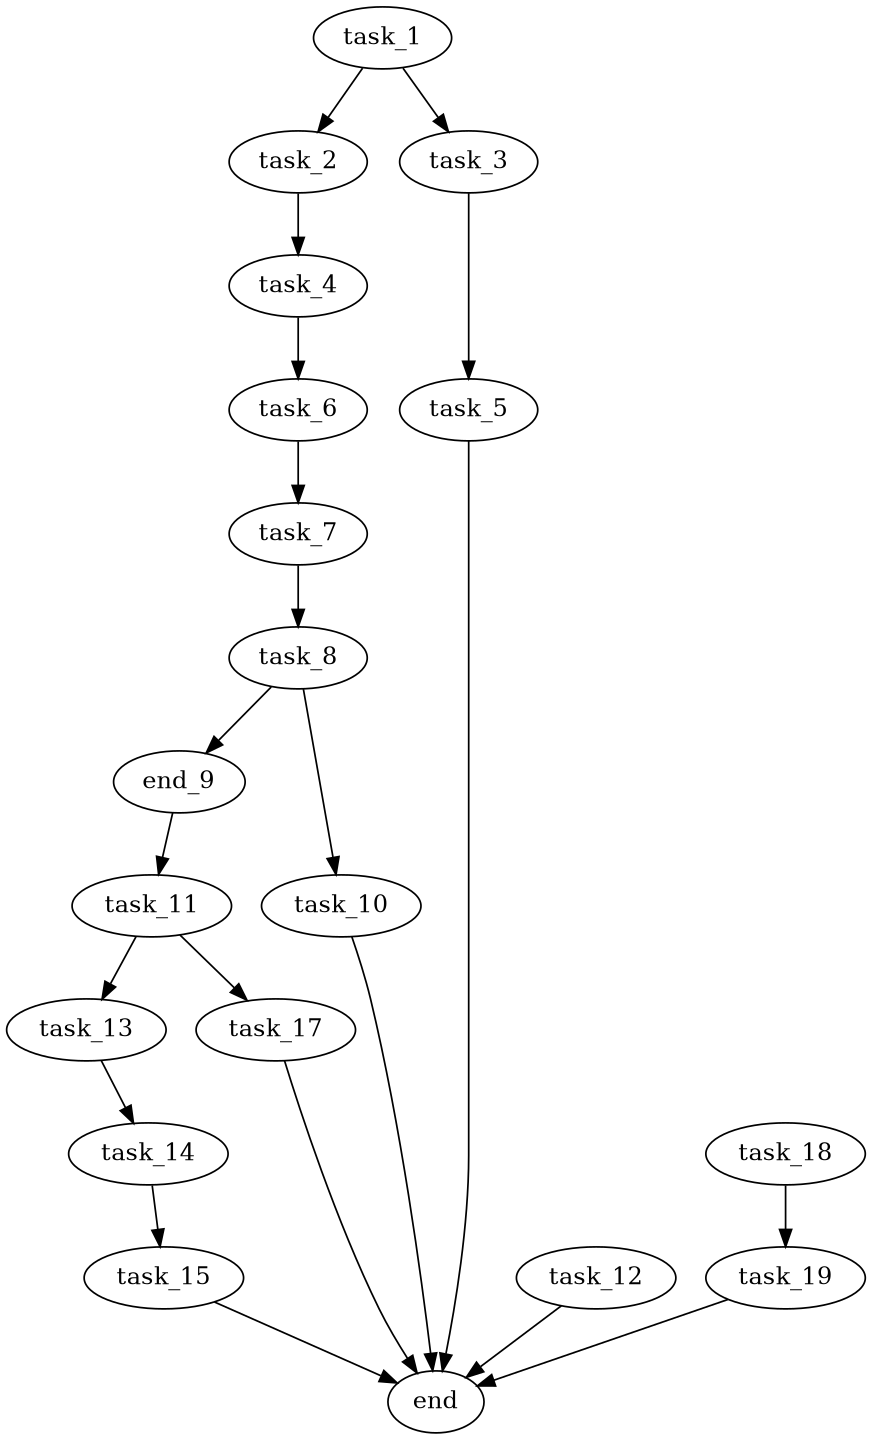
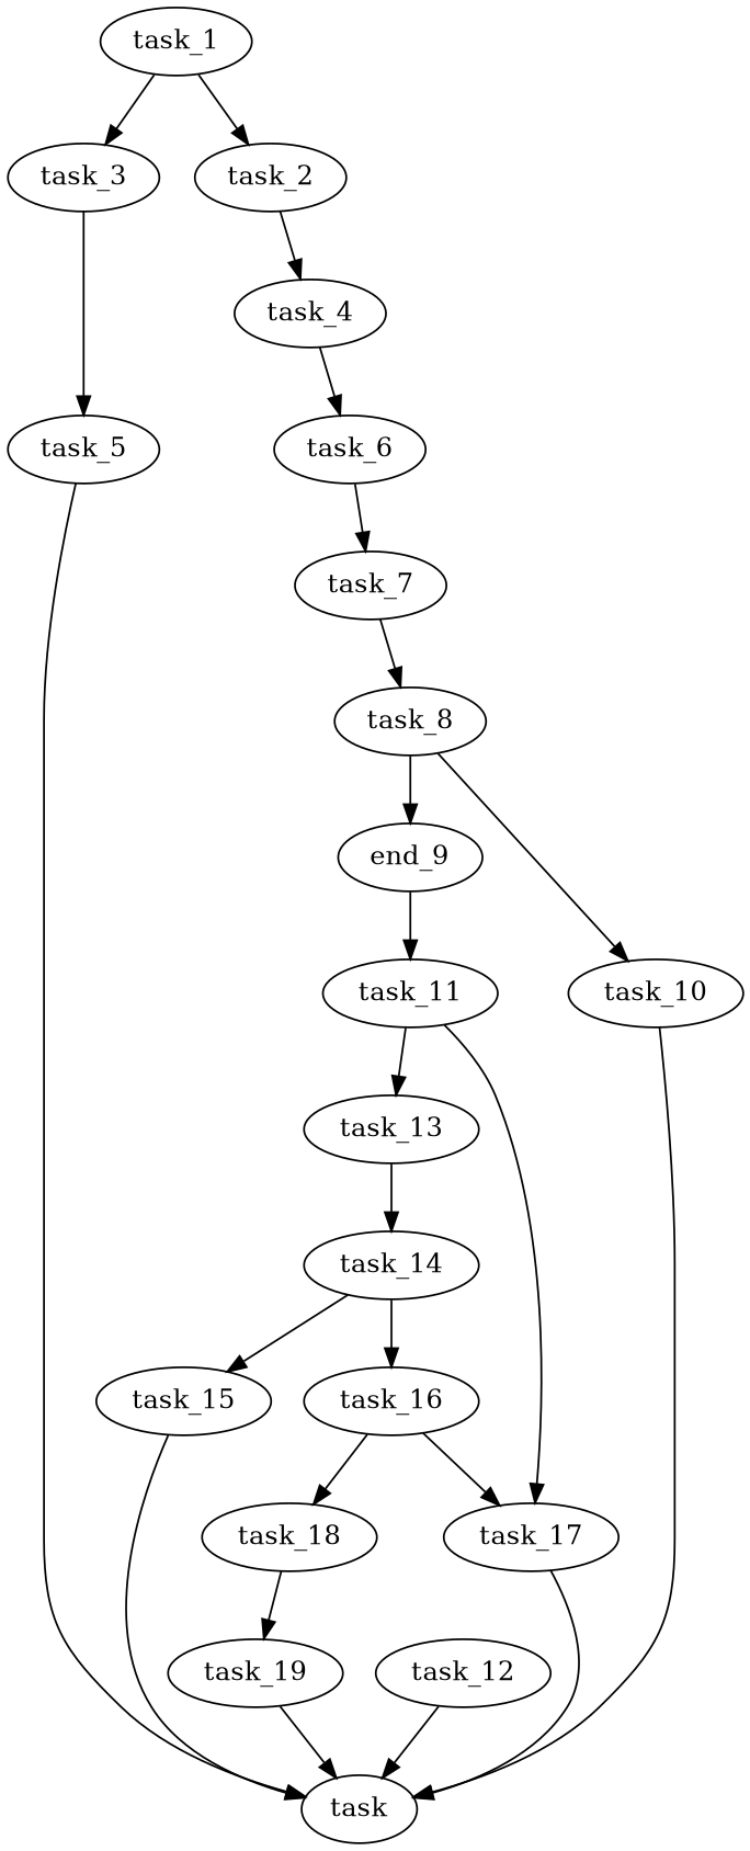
  digraph {
    task_1
    task_2
    task_3
    task_4
    task_5
    task_6
-   end
+   end [label=task]
    task_7
    task_8
    n10 [label=end_9]
    task_10
    task_11
    task_13
    task_17
    task_12
    task_14
    task_15
+   task_16
    task_18
    task_19
    task_1 -> task_2
    task_1 -> task_3
    task_2 -> task_4
    task_3 -> task_5
    task_4 -> task_6
    task_5 -> end
    task_6 -> task_7
    task_7 -> task_8
    task_8 -> n10
    task_8 -> task_10
    n10 -> task_11
    task_10 -> end
    task_11 -> task_13
    task_11 -> task_17
    task_13 -> task_14
    task_17 -> end
    task_12 -> end
    task_14 -> task_15
+   task_14 -> task_16
    task_15 -> end
+   task_16 -> task_17
+   task_16 -> task_18
    task_18 -> task_19
    task_19 -> end
  }
